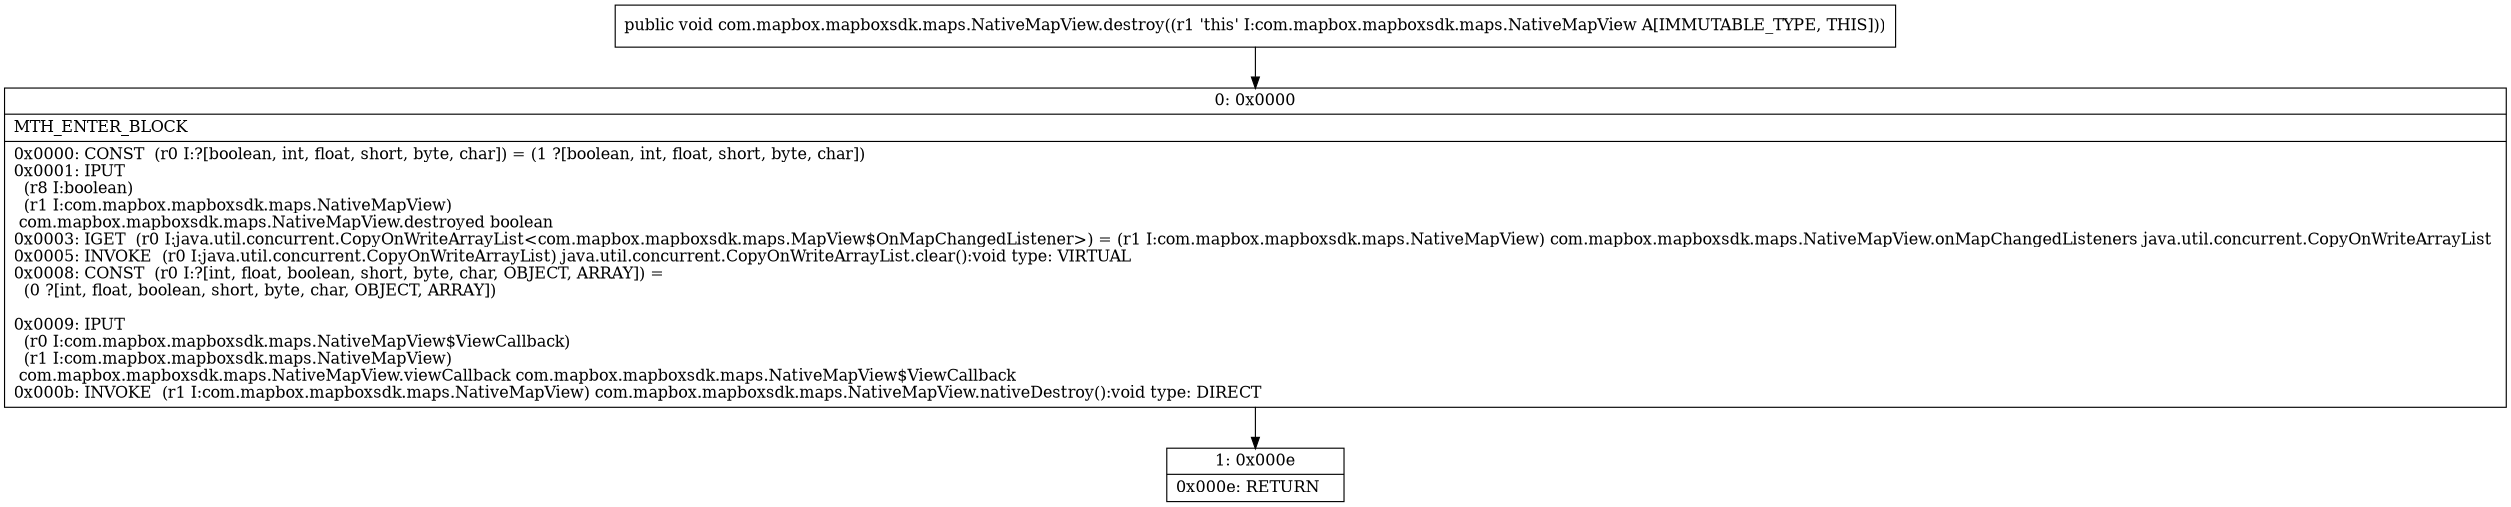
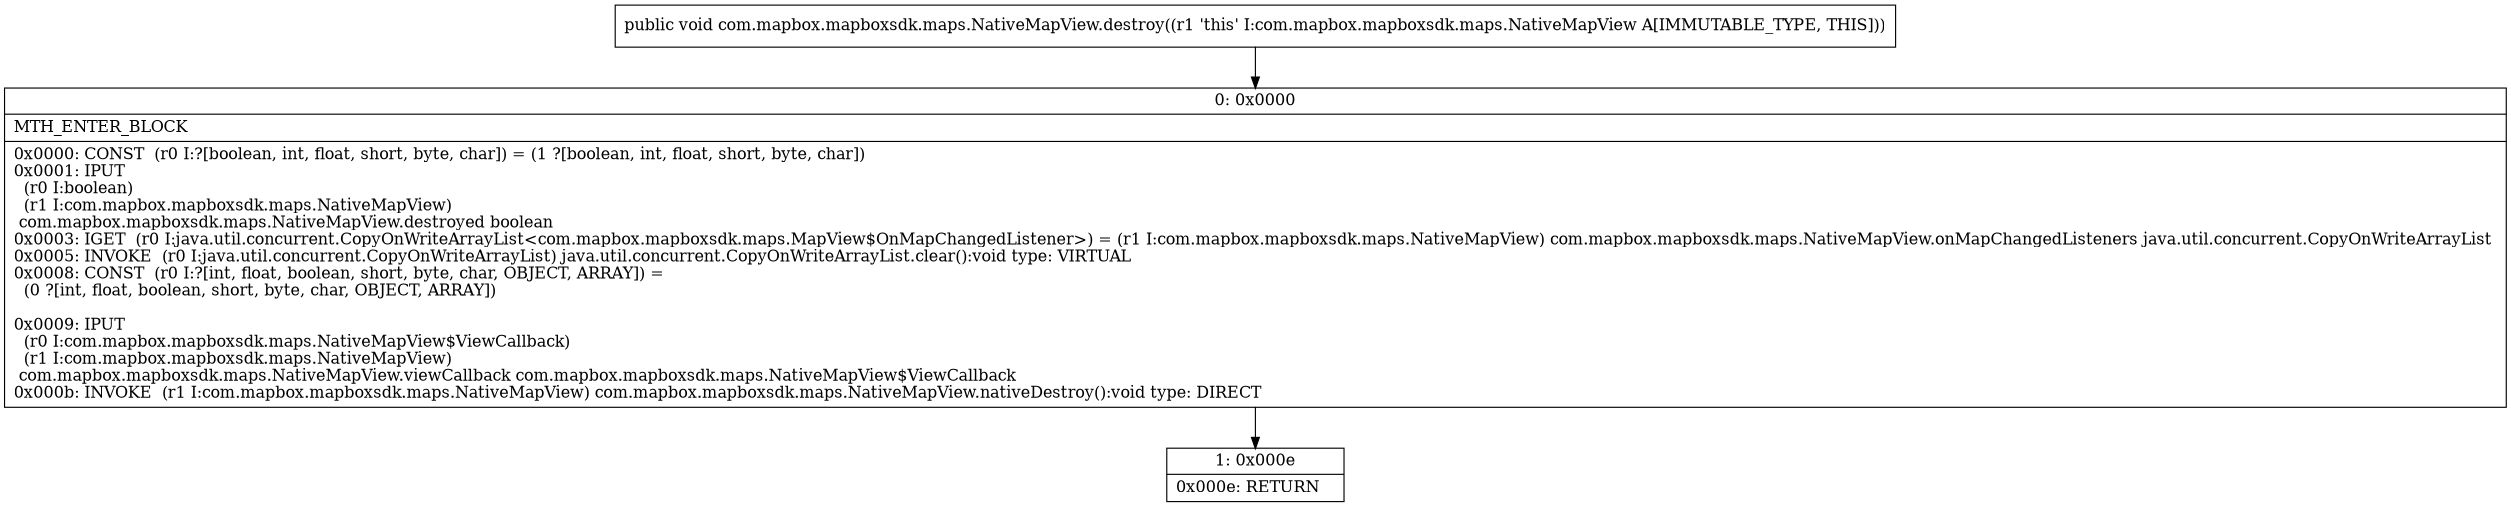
  digraph {
    node [shape=record]
-   n1 [label="{0\:\ 0x0000|MTH_ENTER_BLOCK\l|0x0000: CONST  (r0 I:?[boolean, int, float, short, byte, char]) = (1 ?[boolean, int, float, short, byte, char]) \l0x0001: IPUT  \l  (r8 I:boolean)\l  (r1 I:com.mapbox.mapboxsdk.maps.NativeMapView)\l com.mapbox.mapboxsdk.maps.NativeMapView.destroyed boolean \l0x0003: IGET  (r0 I:java.util.concurrent.CopyOnWriteArrayList\<com.mapbox.mapboxsdk.maps.MapView$OnMapChangedListener\>) = (r1 I:com.mapbox.mapboxsdk.maps.NativeMapView) com.mapbox.mapboxsdk.maps.NativeMapView.onMapChangedListeners java.util.concurrent.CopyOnWriteArrayList \l0x0005: INVOKE  (r0 I:java.util.concurrent.CopyOnWriteArrayList) java.util.concurrent.CopyOnWriteArrayList.clear():void type: VIRTUAL \l0x0008: CONST  (r0 I:?[int, float, boolean, short, byte, char, OBJECT, ARRAY]) = \l  (0 ?[int, float, boolean, short, byte, char, OBJECT, ARRAY])\l \l0x0009: IPUT  \l  (r0 I:com.mapbox.mapboxsdk.maps.NativeMapView$ViewCallback)\l  (r1 I:com.mapbox.mapboxsdk.maps.NativeMapView)\l com.mapbox.mapboxsdk.maps.NativeMapView.viewCallback com.mapbox.mapboxsdk.maps.NativeMapView$ViewCallback \l0x000b: INVOKE  (r1 I:com.mapbox.mapboxsdk.maps.NativeMapView) com.mapbox.mapboxsdk.maps.NativeMapView.nativeDestroy():void type: DIRECT \l}"]
+   n1 [label="{0\:\ 0x0000|MTH_ENTER_BLOCK\l|0x0000: CONST  (r0 I:?[boolean, int, float, short, byte, char]) = (1 ?[boolean, int, float, short, byte, char]) \l0x0001: IPUT  \l  (r0 I:boolean)\l  (r1 I:com.mapbox.mapboxsdk.maps.NativeMapView)\l com.mapbox.mapboxsdk.maps.NativeMapView.destroyed boolean \l0x0003: IGET  (r0 I:java.util.concurrent.CopyOnWriteArrayList\<com.mapbox.mapboxsdk.maps.MapView$OnMapChangedListener\>) = (r1 I:com.mapbox.mapboxsdk.maps.NativeMapView) com.mapbox.mapboxsdk.maps.NativeMapView.onMapChangedListeners java.util.concurrent.CopyOnWriteArrayList \l0x0005: INVOKE  (r0 I:java.util.concurrent.CopyOnWriteArrayList) java.util.concurrent.CopyOnWriteArrayList.clear():void type: VIRTUAL \l0x0008: CONST  (r0 I:?[int, float, boolean, short, byte, char, OBJECT, ARRAY]) = \l  (0 ?[int, float, boolean, short, byte, char, OBJECT, ARRAY])\l \l0x0009: IPUT  \l  (r0 I:com.mapbox.mapboxsdk.maps.NativeMapView$ViewCallback)\l  (r1 I:com.mapbox.mapboxsdk.maps.NativeMapView)\l com.mapbox.mapboxsdk.maps.NativeMapView.viewCallback com.mapbox.mapboxsdk.maps.NativeMapView$ViewCallback \l0x000b: INVOKE  (r1 I:com.mapbox.mapboxsdk.maps.NativeMapView) com.mapbox.mapboxsdk.maps.NativeMapView.nativeDestroy():void type: DIRECT \l}"]
    n2 [label="{1\:\ 0x000e|0x000e: RETURN   \l}"]
    n3 [label="{public void com.mapbox.mapboxsdk.maps.NativeMapView.destroy((r1 'this' I:com.mapbox.mapboxsdk.maps.NativeMapView A[IMMUTABLE_TYPE, THIS])) }"]
    n1 -> n2
    n3 -> n1
  }
